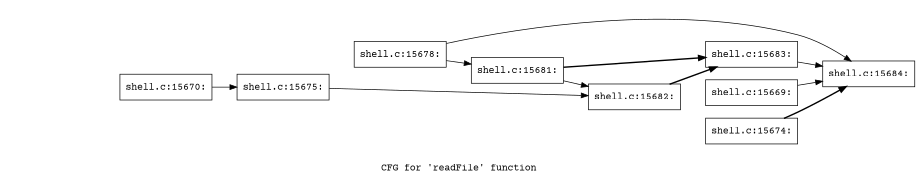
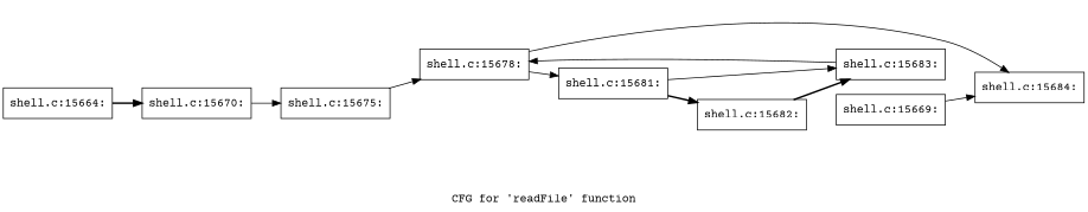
  digraph {
    fontname="Courier Prime"
    label="CFG for 'readFile' function"
    rankdir=LR
    node [fontname="Courier Prime" shape=record]
    edge [fontname="Courier Prime" style=solid]
+   n1 [label="{shell.c:15664:}"]
    n2 [label="{shell.c:15670:}"]
    n3 [label="{shell.c:15669:}"]
    n4 [label="{shell.c:15684:}"]
    n5 [label="{shell.c:15675:}"]
-   n6 [label="{shell.c:15674:}"]
    n7 [label="{shell.c:15678:}"]
    n8 [label="{shell.c:15681:}"]
    n9 [label="{shell.c:15682:}"]
    n10 [label="{shell.c:15683:}"]
+   n1 -> n2 [style=bold]
    n2 -> n5
    n3 -> n4
-   n5 -> n9
-   n6 -> n4 [style=bold]
+   n5 -> n7
    n7 -> n4
    n7 -> n8
-   n8 -> n9
-   n8 -> n10 [style=bold]
+   n8 -> n9 [style=bold]
+   n8 -> n10
    n9 -> n10 [style=bold]
-   n10 -> n4
+   n10 -> n7
  }
